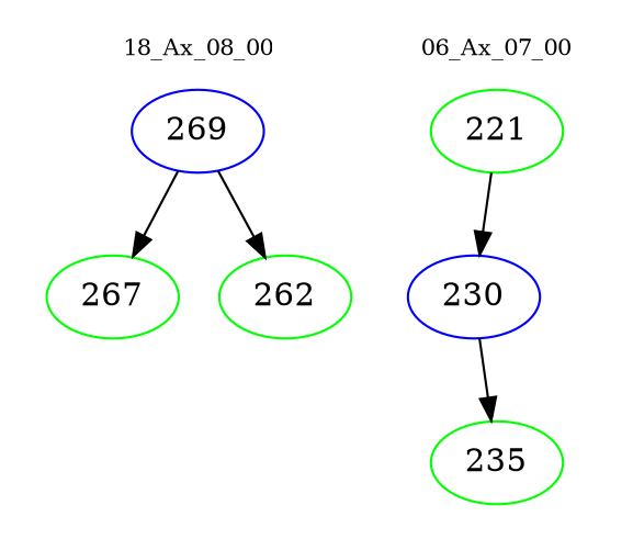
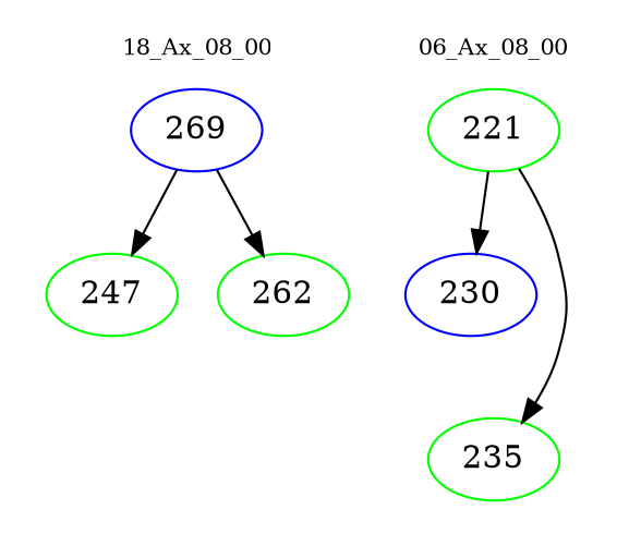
  digraph {
    node [color=green]
    edge [color=black]
    n1 [color=blue label=269]
-   n2 [label=267]
+   n2 [label=247]
    n3 [label=262]
    n4 [color=blue label=230]
    n5 [label=221]
    n6 [label=235]
    subgraph cluster_1 {
      color=white
      fontsize=10
      label="18_Ax_08_00"
      n1
      n2
      n3
    }
    subgraph cluster_2 {
      color=white
      fontsize=10
-     label="06_Ax_07_00"
+     label="06_Ax_08_00"
      n4
      n5
      n6
    }
    n1 -> n2
    n1 -> n3
-   n4 -> n6
+   n5 -> n6
    n5 -> n4
  }
